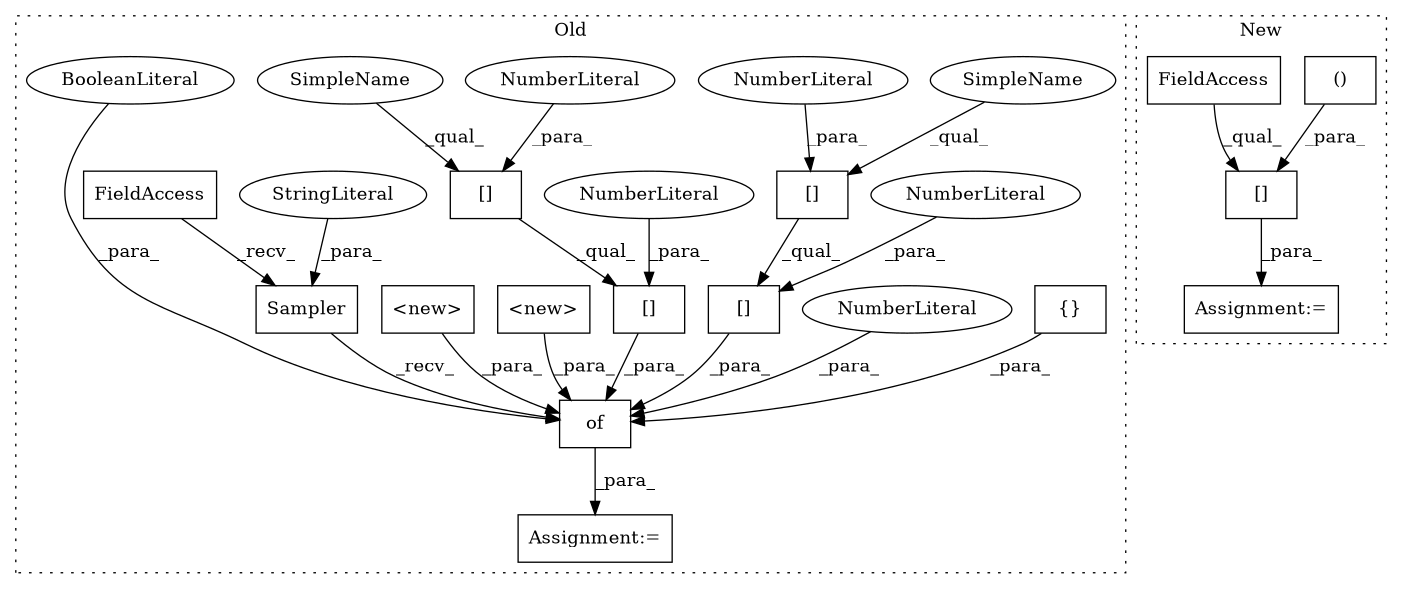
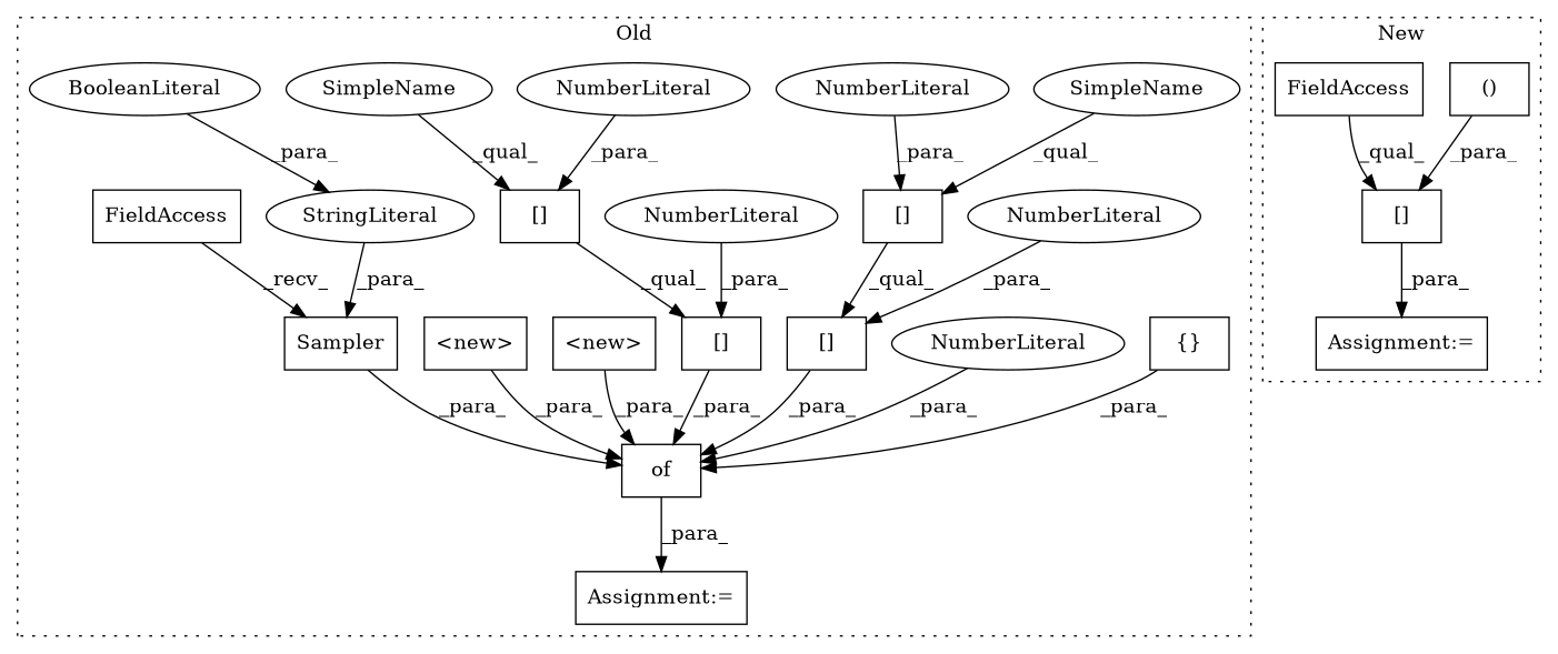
  digraph {
    node [a=2 l=1 shape=box]
    n1 [a=32 l="8,1" label=Sampler s="85110,85133"]
    n2 [a=7 label="Assignment:=" s=84510]
    n3 [a=4 l=2 label="{}" s=84902]
    n4 [a=22 l=17 label=FieldAccess s=85092]
    n5 [a=32 l="3,1" label=of s="84515,85134"]
    n6 [l="8,1" label="[]" s="85055,85064"]
    n7 [a=34 label=NumberLiteral s=85063 shape=ellipse]
    n8 [l="8,1" label="[]" s="85019,85028"]
    n9 [a=34 label=NumberLiteral s=85027 shape=ellipse]
    n10 [l="5,1" label="[]" s="85019,85025"]
    n11 [a=34 label=NumberLiteral s=84997 shape=ellipse]
    n12 [a=34 label=NumberLiteral s=85024 shape=ellipse]
    n13 [l="5,1" label="[]" s="85055,85061"]
    n14 [a=34 label=NumberLiteral s=85060 shape=ellipse]
    n15 [a=9 l=4 label=BooleanLiteral s=84586 shape=ellipse]
    n16 [a=14 l=27 label="<new>" s=84626]
    n17 [a=45 l=5 label=StringLiteral s=84815 shape=ellipse]
    n18 [a=14 l=27 label="<new>" s=84664]
    n19 [a=42 l=4 label=SimpleName s=85019 shape=ellipse]
    n20 [a=42 l=4 label=SimpleName s=85055 shape=ellipse]
    n21 [l="16,2" label="[]" s="92169,93121"]
    n22 [a=7 label="Assignment:=" s=92168]
    n23 [a=106 l=936 label="()" s=92185]
    n24 [a=22 l=10 label=FieldAccess s=92169]
    subgraph cluster_1 {
      label=Old
      style=dotted
      n1
      n2
      n3
      n4
      n5
      n6
      n7
      n8
      n9
      n10
      n11
      n12
      n13
      n14
      n15
      n16
      n17
      n18
      n19
      n20
    }
    subgraph cluster_2 {
      label=New
      style=dotted
      n21
      n22
      n23
      n24
    }
-   n1 -> n5 [label=_recv_]
+   n1 -> n5 [label=_para_]
    n3 -> n5 [label=_para_]
    n4 -> n1 [label=_recv_]
    n5 -> n2 [label=_para_]
    n6 -> n5 [label=_para_]
    n7 -> n6 [label=_para_]
    n8 -> n5 [label=_para_]
    n9 -> n8 [label=_para_]
    n10 -> n8 [label=_qual_]
    n11 -> n5 [label=_para_]
    n12 -> n10 [label=_para_]
    n13 -> n6 [label=_qual_]
    n14 -> n13 [label=_para_]
-   n15 -> n5 [label=_para_]
+   n15 -> n17 [label=_para_]
    n16 -> n5 [label=_para_]
    n17 -> n1 [label=_para_]
    n18 -> n5 [label=_para_]
    n19 -> n10 [label=_qual_]
    n20 -> n13 [label=_qual_]
    n21 -> n22 [label=_para_]
    n23 -> n21 [label=_para_]
    n24 -> n21 [label=_qual_]
  }
